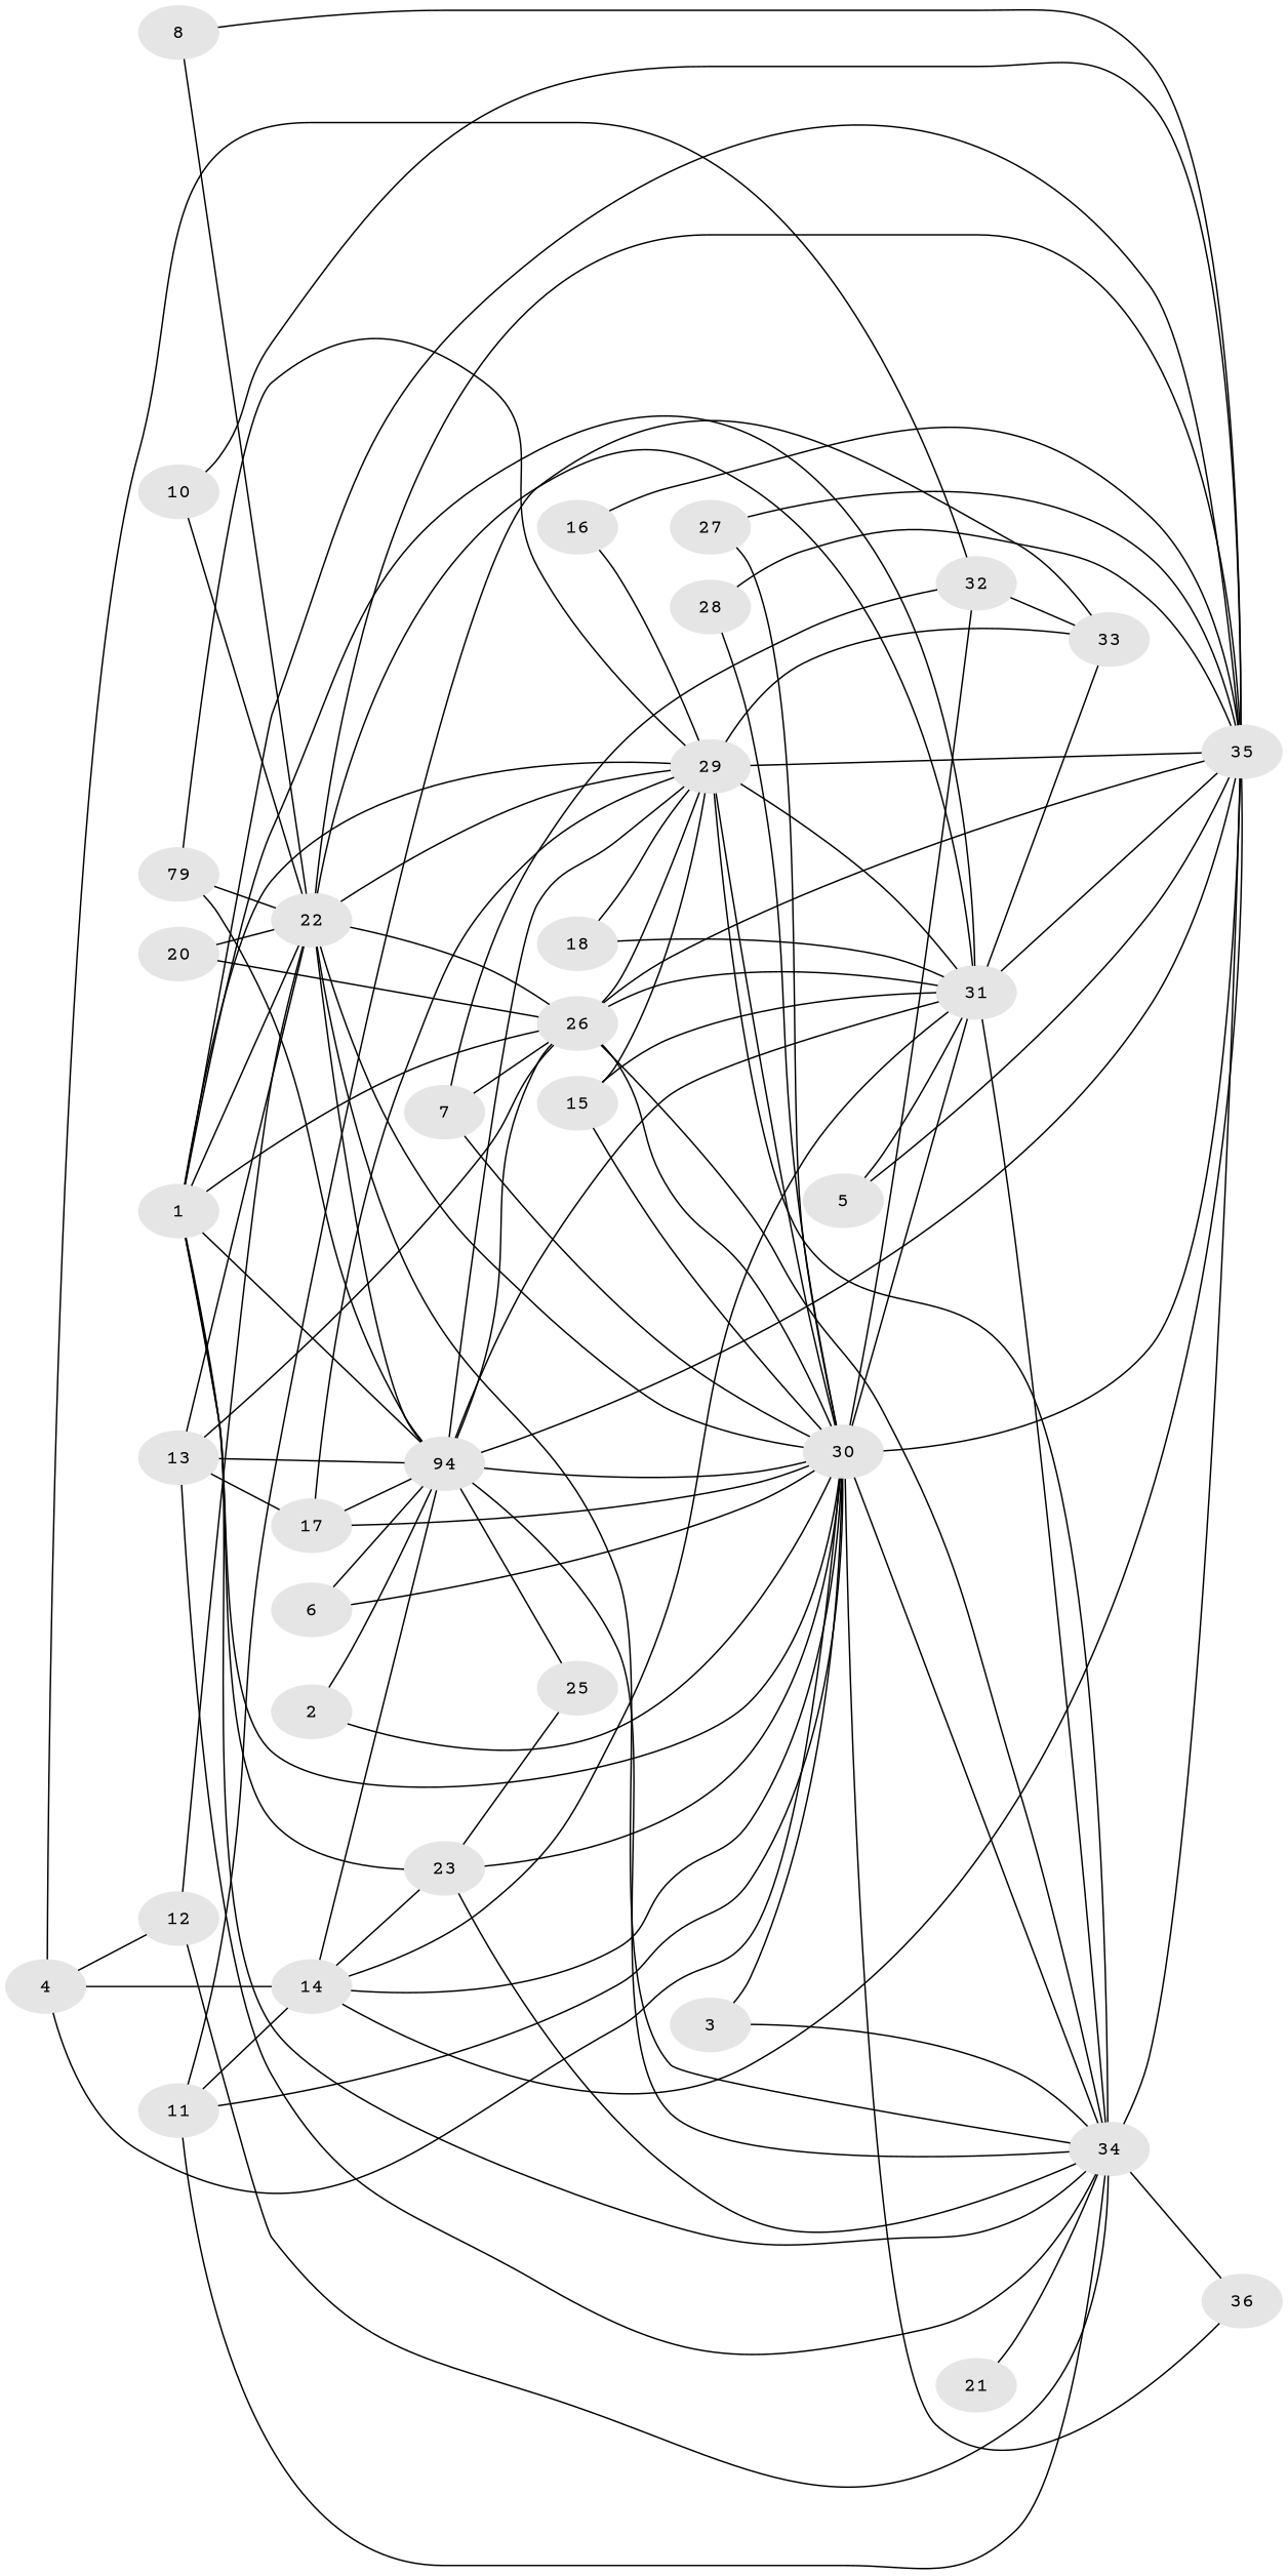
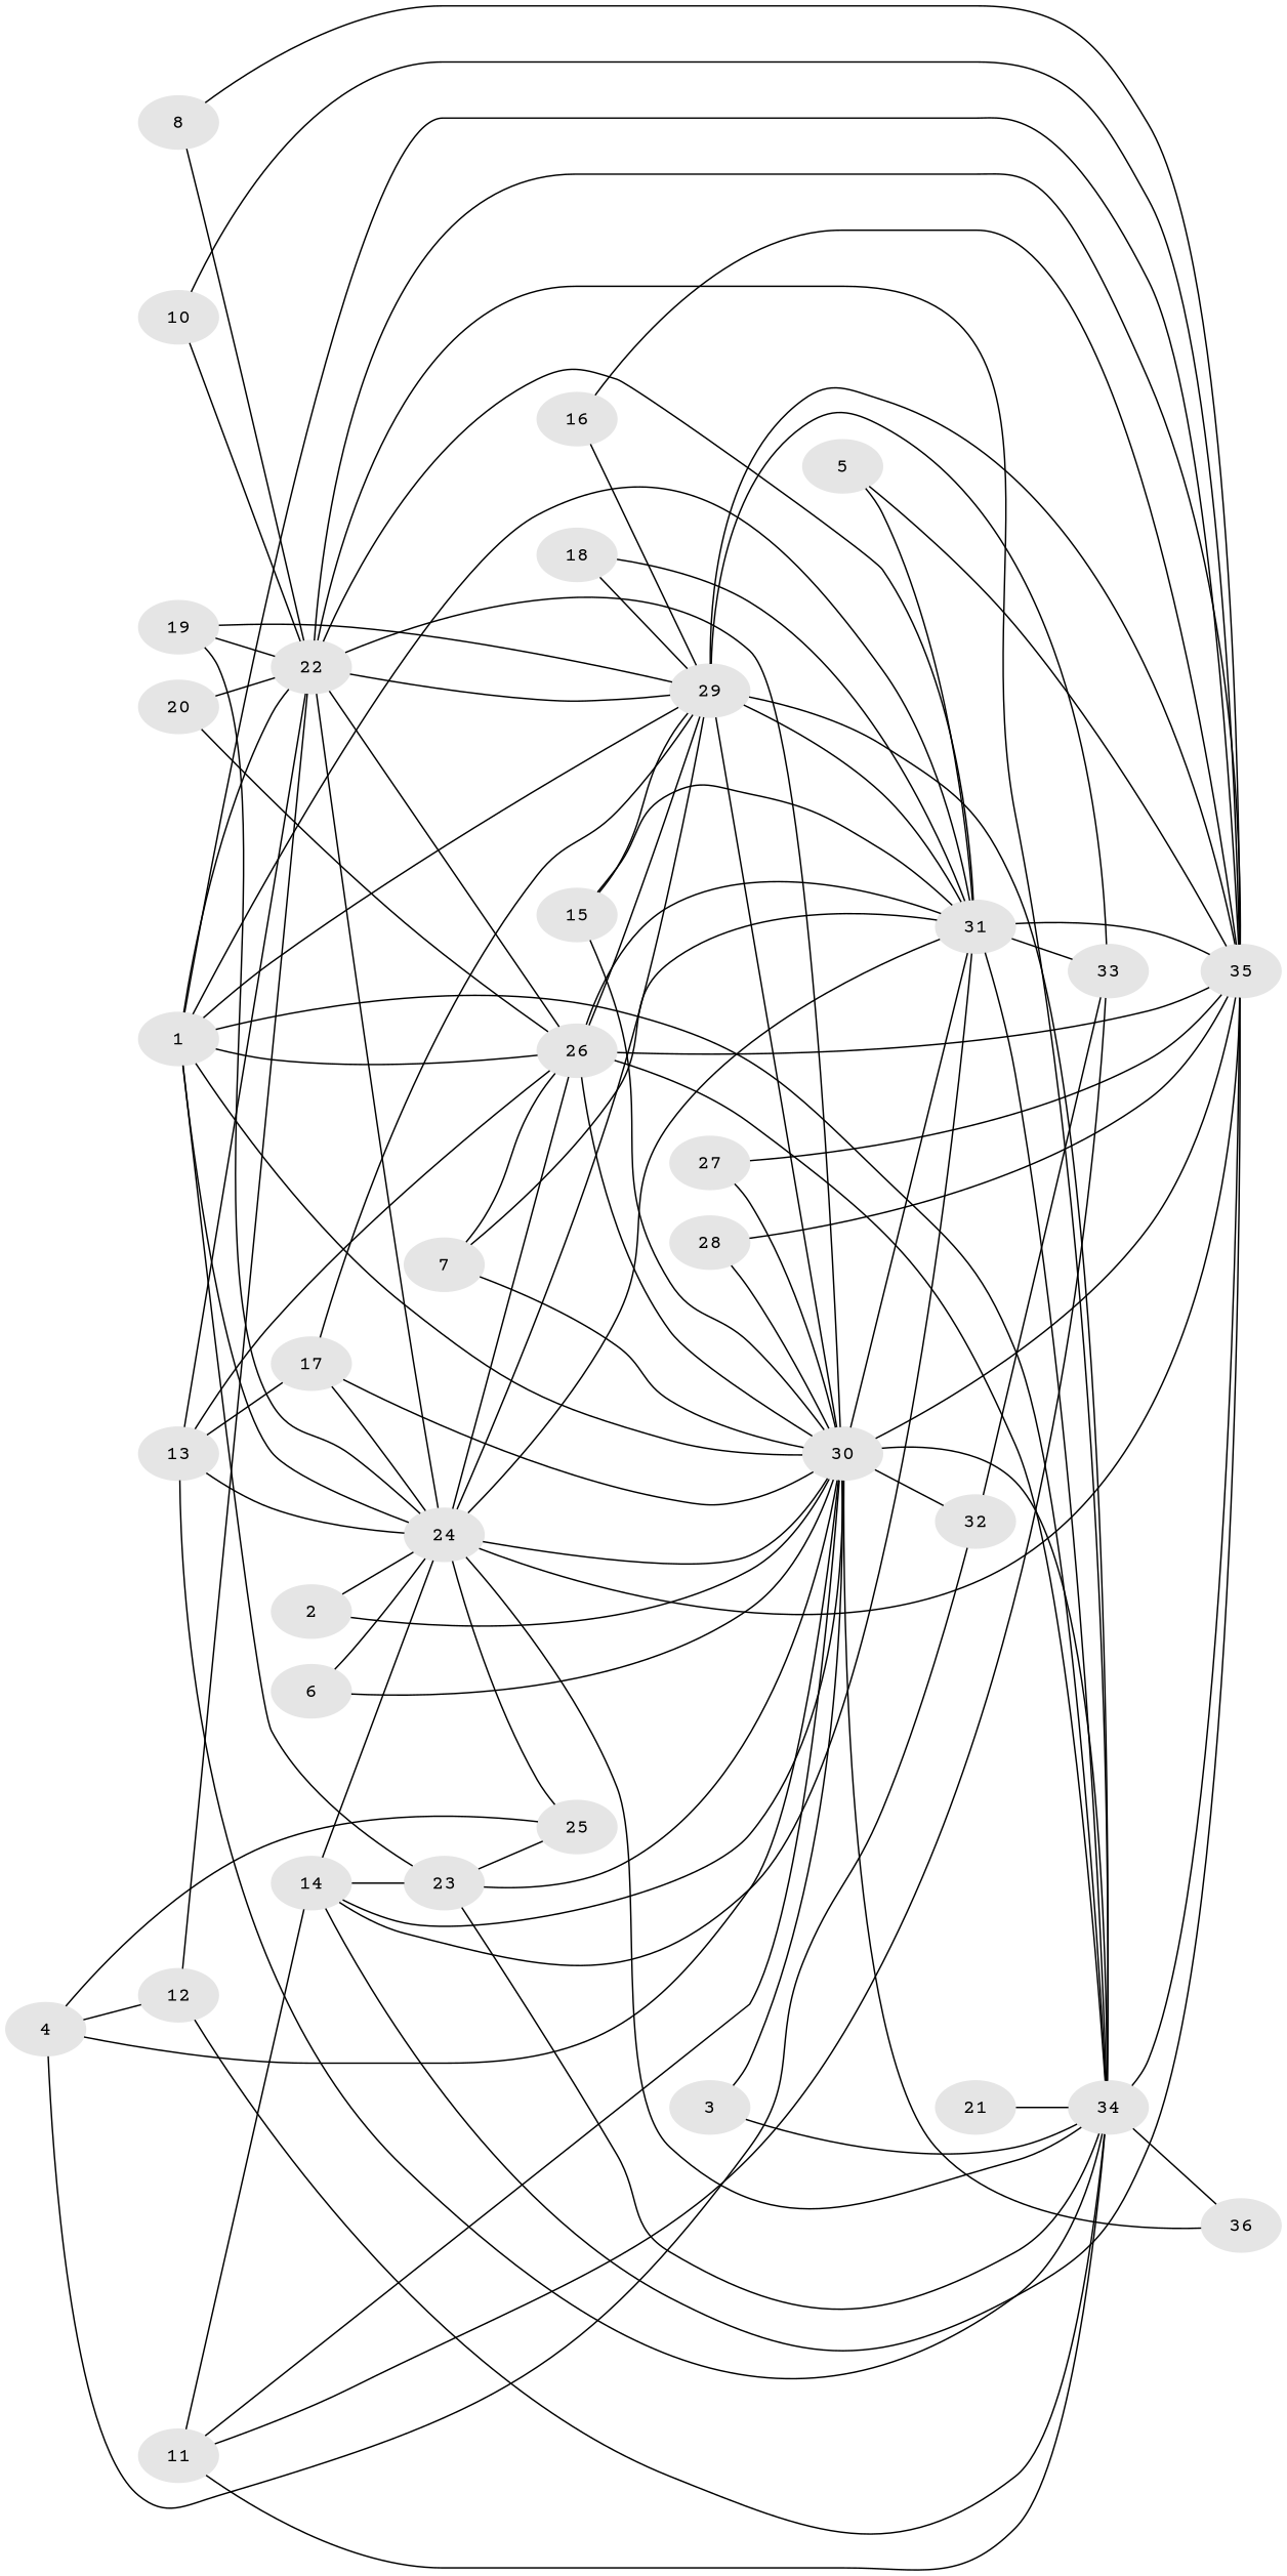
  graph {
    fontname="Courier Prime"
    rankdir=LR
    node [color=gray90 fontname="Courier Prime" style=filled]
    edge [fontname="Courier Prime" weight=1.0]
    1
    22
    23
-   24 [label=94]
+   24
    26
    29
    30
    31
    34
    35
    25
    33
    32
    36
    2
    3
    4
    12
    14
    5
    6
    7
    8
    10
    11
    13
    17
    15
    16
    18
-   19 [label=79]
+   19
    20
    21
    27
    28
    1 -- 22
    1 -- 23
    1 -- 24
    1 -- 26
    1 -- 29
    1 -- 30 [weight=2.0]
    1 -- 31
    1 -- 34
    1 -- 35
    22 -- 24 [weight=2.0]
    22 -- 26
    22 -- 29 [weight=2.0]
    22 -- 30 [weight=3.0]
    22 -- 31
    22 -- 34
    22 -- 35
    23 -- 30 [weight=2.0]
    23 -- 34
    23 -- 25
    24 -- 26
    24 -- 29
    24 -- 30 [weight=2.0]
    24 -- 31
    24 -- 34
    24 -- 35
    24 -- 25
    26 -- 29
    26 -- 30 [weight=2.0]
    26 -- 31
    26 -- 34
    26 -- 35
    29 -- 30 [weight=3.0]
    29 -- 31
    29 -- 34
    29 -- 35
    29 -- 33
    30 -- 31 [weight=3.0]
    30 -- 34 [weight=2.0]
    30 -- 35 [weight=2.0]
    30 -- 32
    30 -- 36
    31 -- 34
    31 -- 35
    31 -- 33 [weight=2.0]
    34 -- 35
    34 -- 36
    32 -- 33
    2 -- 24
    2 -- 30
    3 -- 30
    3 -- 34
    4 -- 30 [weight=2.0]
    4 -- 32
    4 -- 12
-   4 -- 14 [weight=2.0]
+   4 -- 25 [weight=2.0]
    12 -- 22
    12 -- 34
    14 -- 23
    14 -- 24
    14 -- 30
    14 -- 31
    14 -- 35
    5 -- 31
    5 -- 35
    6 -- 24
    6 -- 30
    7 -- 26
    7 -- 30
-   7 -- 32
+   7 -- 31
    8 -- 22
    8 -- 35
    10 -- 22
    10 -- 35
    11 -- 30
    11 -- 34 [weight=2.0]
    11 -- 33
    11 -- 14
    13 -- 22
    13 -- 24 [weight=2.0]
    13 -- 26
    13 -- 34
    13 -- 17
    17 -- 24
    17 -- 29
    17 -- 30
    15 -- 29
    15 -- 30
    15 -- 31
    16 -- 29
    16 -- 35
    18 -- 29
    18 -- 31
    19 -- 22
    19 -- 24
    19 -- 29
    20 -- 22 [weight=2.0]
    20 -- 26
    21 -- 34
    27 -- 30
    27 -- 35
    28 -- 30
    28 -- 35
  }
